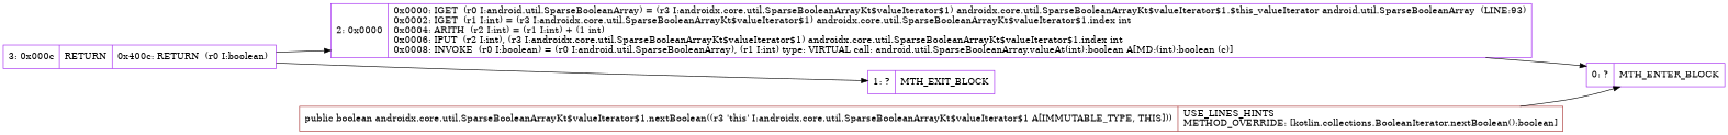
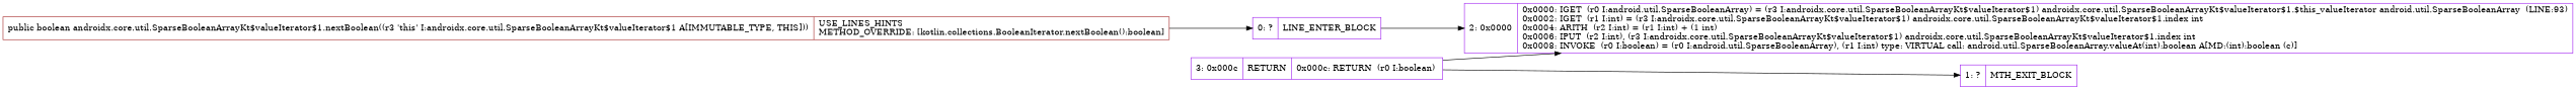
  digraph {
    rankdir=LR
    node [color=purple shape=record]
-   n1 [label="{0\:\ ?|MTH_ENTER_BLOCK\l}"]
+   n1 [label="{0\:\ ?|LINE_ENTER_BLOCK\l}"]
    n2 [label="{2\:\ 0x0000|0x0000: IGET  (r0 I:android.util.SparseBooleanArray) = (r3 I:androidx.core.util.SparseBooleanArrayKt$valueIterator$1) androidx.core.util.SparseBooleanArrayKt$valueIterator$1.$this_valueIterator android.util.SparseBooleanArray  (LINE:93)\l0x0002: IGET  (r1 I:int) = (r3 I:androidx.core.util.SparseBooleanArrayKt$valueIterator$1) androidx.core.util.SparseBooleanArrayKt$valueIterator$1.index int \l0x0004: ARITH  (r2 I:int) = (r1 I:int) + (1 int) \l0x0006: IPUT  (r2 I:int), (r3 I:androidx.core.util.SparseBooleanArrayKt$valueIterator$1) androidx.core.util.SparseBooleanArrayKt$valueIterator$1.index int \l0x0008: INVOKE  (r0 I:boolean) = (r0 I:android.util.SparseBooleanArray), (r1 I:int) type: VIRTUAL call: android.util.SparseBooleanArray.valueAt(int):boolean A[MD:(int):boolean (c)]\l}"]
-   n3 [label="{3\:\ 0x000c|RETURN\l|0x400c: RETURN  (r0 I:boolean) \l}"]
+   n3 [label="{3\:\ 0x000c|RETURN\l|0x000c: RETURN  (r0 I:boolean) \l}"]
    n4 [label="{1\:\ ?|MTH_EXIT_BLOCK\l}"]
    n5 [color=brown label="{public boolean androidx.core.util.SparseBooleanArrayKt$valueIterator$1.nextBoolean((r3 'this' I:androidx.core.util.SparseBooleanArrayKt$valueIterator$1 A[IMMUTABLE_TYPE, THIS]))  | USE_LINES_HINTS\lMETHOD_OVERRIDE: [kotlin.collections.BooleanIterator.nextBoolean():boolean]\l}"]
-   n2 -> n1
+   n1 -> n2
    n3 -> n2
    n3 -> n4
    n5 -> n1
  }
